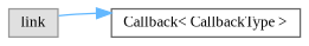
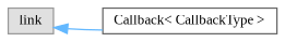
  digraph {
    rankdir=LR
    fontname="Liberation Serif"
    node [fontname="Liberation Serif" fontsize=10 shape=box style=filled]
    n1 [color=grey60 fillcolor="#E0E0E0" height=0.2 label=link width=0.4]
    n2 [color=grey40 fillcolor=white height=0.2 label="Callback\< CallbackType \>" width=0.4]
-   n2 -> n1 [color=steelblue1 dir=back fontname="Liberation Serif" fontsize=10 labelfontname=Helvetica labelfontsize=10 style=solid]
+   n1 -> n2 [color=steelblue1 dir=back fontname="Liberation Serif" fontsize=10 labelfontname=Helvetica labelfontsize=10 style=solid]
  }
